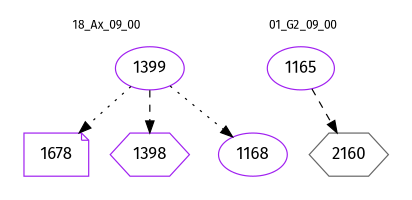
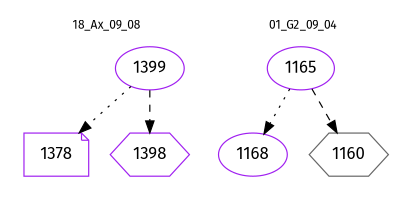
  digraph {
    fontname="Fira Sans"
    node [color=purple fontname="Fira Sans" shape=ellipse]
    edge [color=black fontname="Fira Sans" style=dotted]
    n1 [label=1399]
-   n2 [label=1678 shape=note]
+   n2 [label=1378 shape=note]
    n3 [label=1398 shape=hexagon]
    n4 [label=1165]
-   n5 [color=gray40 label=2160 shape=hexagon]
+   n5 [color=gray40 label=1160 shape=hexagon]
    n6 [label=1168]
    subgraph cluster_1 {
      color=white
      fontsize=10
-     label="18_Ax_09_00"
+     label="18_Ax_09_08"
      n1
      n2
      n3
    }
    subgraph cluster_2 {
      color=white
      fontsize=10
-     label="01_G2_09_00"
+     label="01_G2_09_04"
      n4
      n5
      n6
    }
    n1 -> n2
    n1 -> n3 [style=dashed]
    n4 -> n5 [style=dashed]
-   n1 -> n6
+   n4 -> n6
  }
